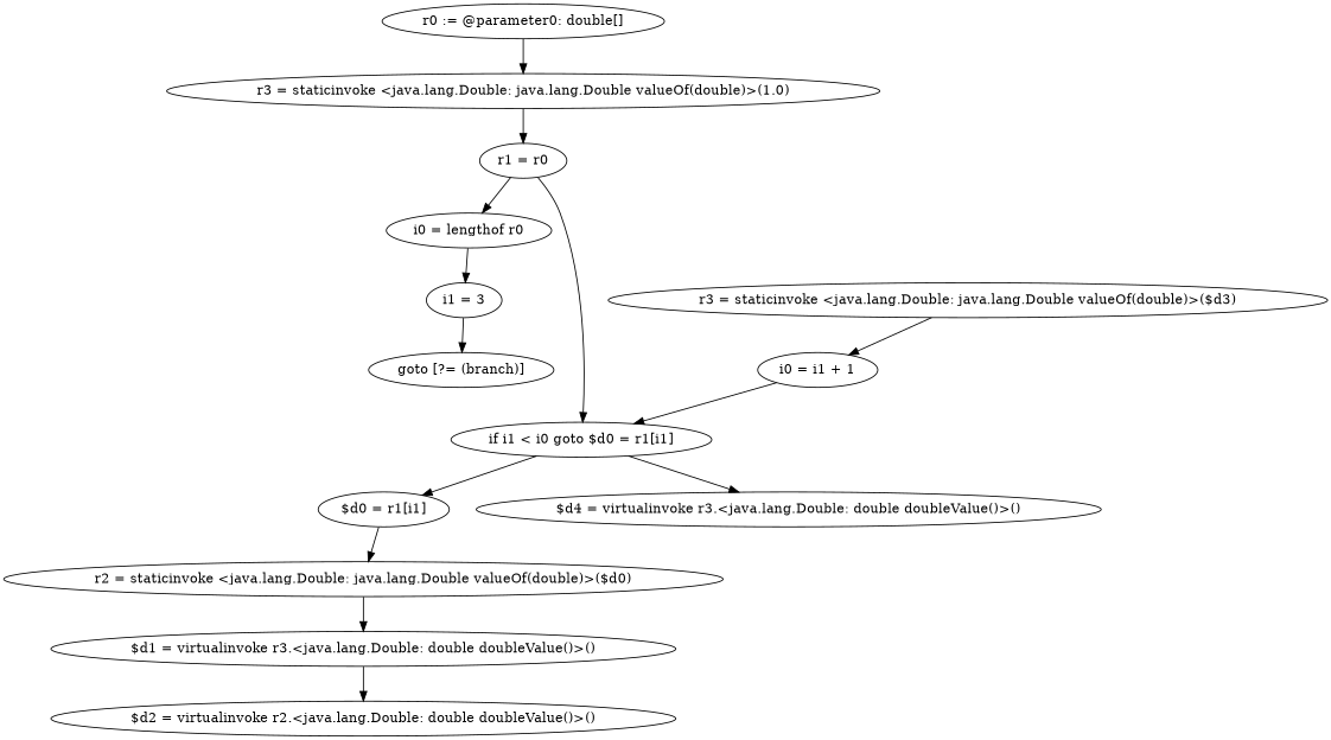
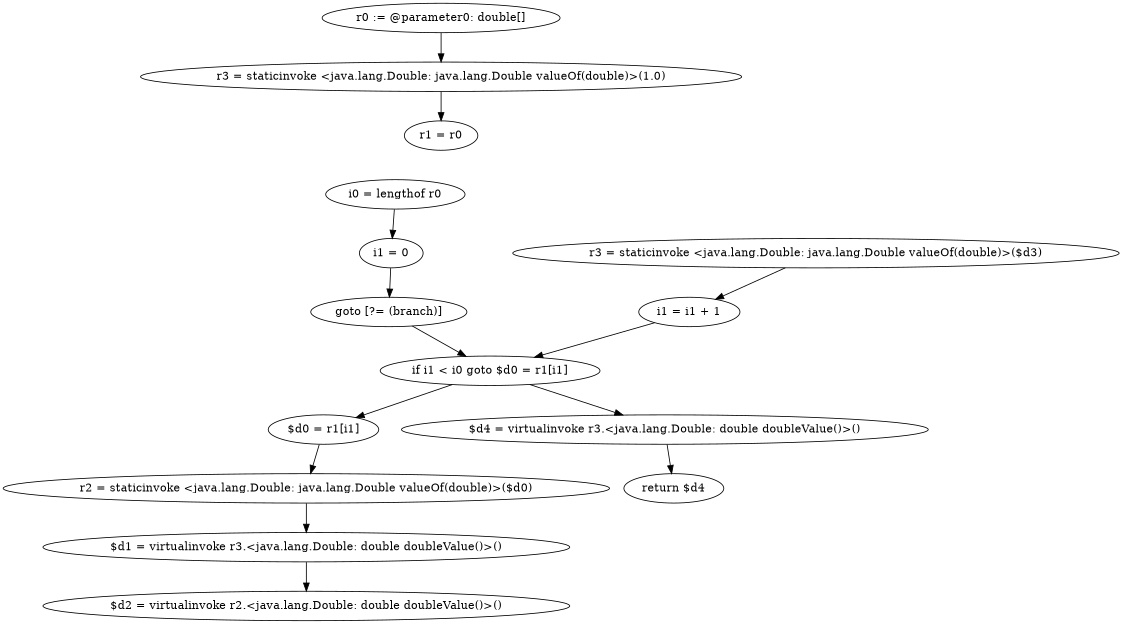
  digraph {
    "r0 := @parameter0: double[]"
    "r3 = staticinvoke <java.lang.Double: java.lang.Double valueOf(double)>(1.0)"
    "r1 = r0"
    "i0 = lengthof r0"
-   "i1 = 0" [label="i1 = 3"]
+   "i1 = 0"
    "goto [?= (branch)]"
    "if i1 < i0 goto $d0 = r1[i1]"
    "$d0 = r1[i1]"
    "$d4 = virtualinvoke r3.<java.lang.Double: double doubleValue()>()"
    "r2 = staticinvoke <java.lang.Double: java.lang.Double valueOf(double)>($d0)"
    "$d1 = virtualinvoke r3.<java.lang.Double: double doubleValue()>()"
    "$d2 = virtualinvoke r2.<java.lang.Double: double doubleValue()>()"
    "r3 = staticinvoke <java.lang.Double: java.lang.Double valueOf(double)>($d3)"
-   "i1 = i1 + 1" [label="i0 = i1 + 1"]
+   "i1 = i1 + 1"
+   "return $d4"
    "r0 := @parameter0: double[]" -> "r3 = staticinvoke <java.lang.Double: java.lang.Double valueOf(double)>(1.0)"
    "r3 = staticinvoke <java.lang.Double: java.lang.Double valueOf(double)>(1.0)" -> "r1 = r0"
-   "r1 = r0" -> "i0 = lengthof r0"
    "i0 = lengthof r0" -> "i1 = 0"
    "i1 = 0" -> "goto [?= (branch)]"
-   "r1 = r0" -> "if i1 < i0 goto $d0 = r1[i1]"
+   "goto [?= (branch)]" -> "if i1 < i0 goto $d0 = r1[i1]"
    "if i1 < i0 goto $d0 = r1[i1]" -> "$d0 = r1[i1]"
    "if i1 < i0 goto $d0 = r1[i1]" -> "$d4 = virtualinvoke r3.<java.lang.Double: double doubleValue()>()"
    "$d0 = r1[i1]" -> "r2 = staticinvoke <java.lang.Double: java.lang.Double valueOf(double)>($d0)"
+   "$d4 = virtualinvoke r3.<java.lang.Double: double doubleValue()>()" -> "return $d4"
    "r2 = staticinvoke <java.lang.Double: java.lang.Double valueOf(double)>($d0)" -> "$d1 = virtualinvoke r3.<java.lang.Double: double doubleValue()>()"
    "$d1 = virtualinvoke r3.<java.lang.Double: double doubleValue()>()" -> "$d2 = virtualinvoke r2.<java.lang.Double: double doubleValue()>()"
    "r3 = staticinvoke <java.lang.Double: java.lang.Double valueOf(double)>($d3)" -> "i1 = i1 + 1"
    "i1 = i1 + 1" -> "if i1 < i0 goto $d0 = r1[i1]"
  }
